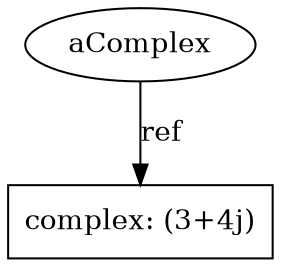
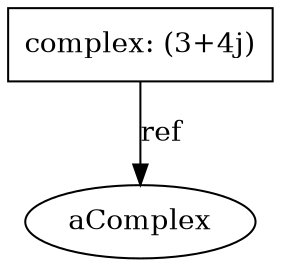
  digraph {
    n1 [label=aComplex shape=ellipse]
    n2 [label="complex: (3+4j)" shape=box]
-   n1 -> n2 [label=ref]
+   n2 -> n1 [label=ref]
  }
